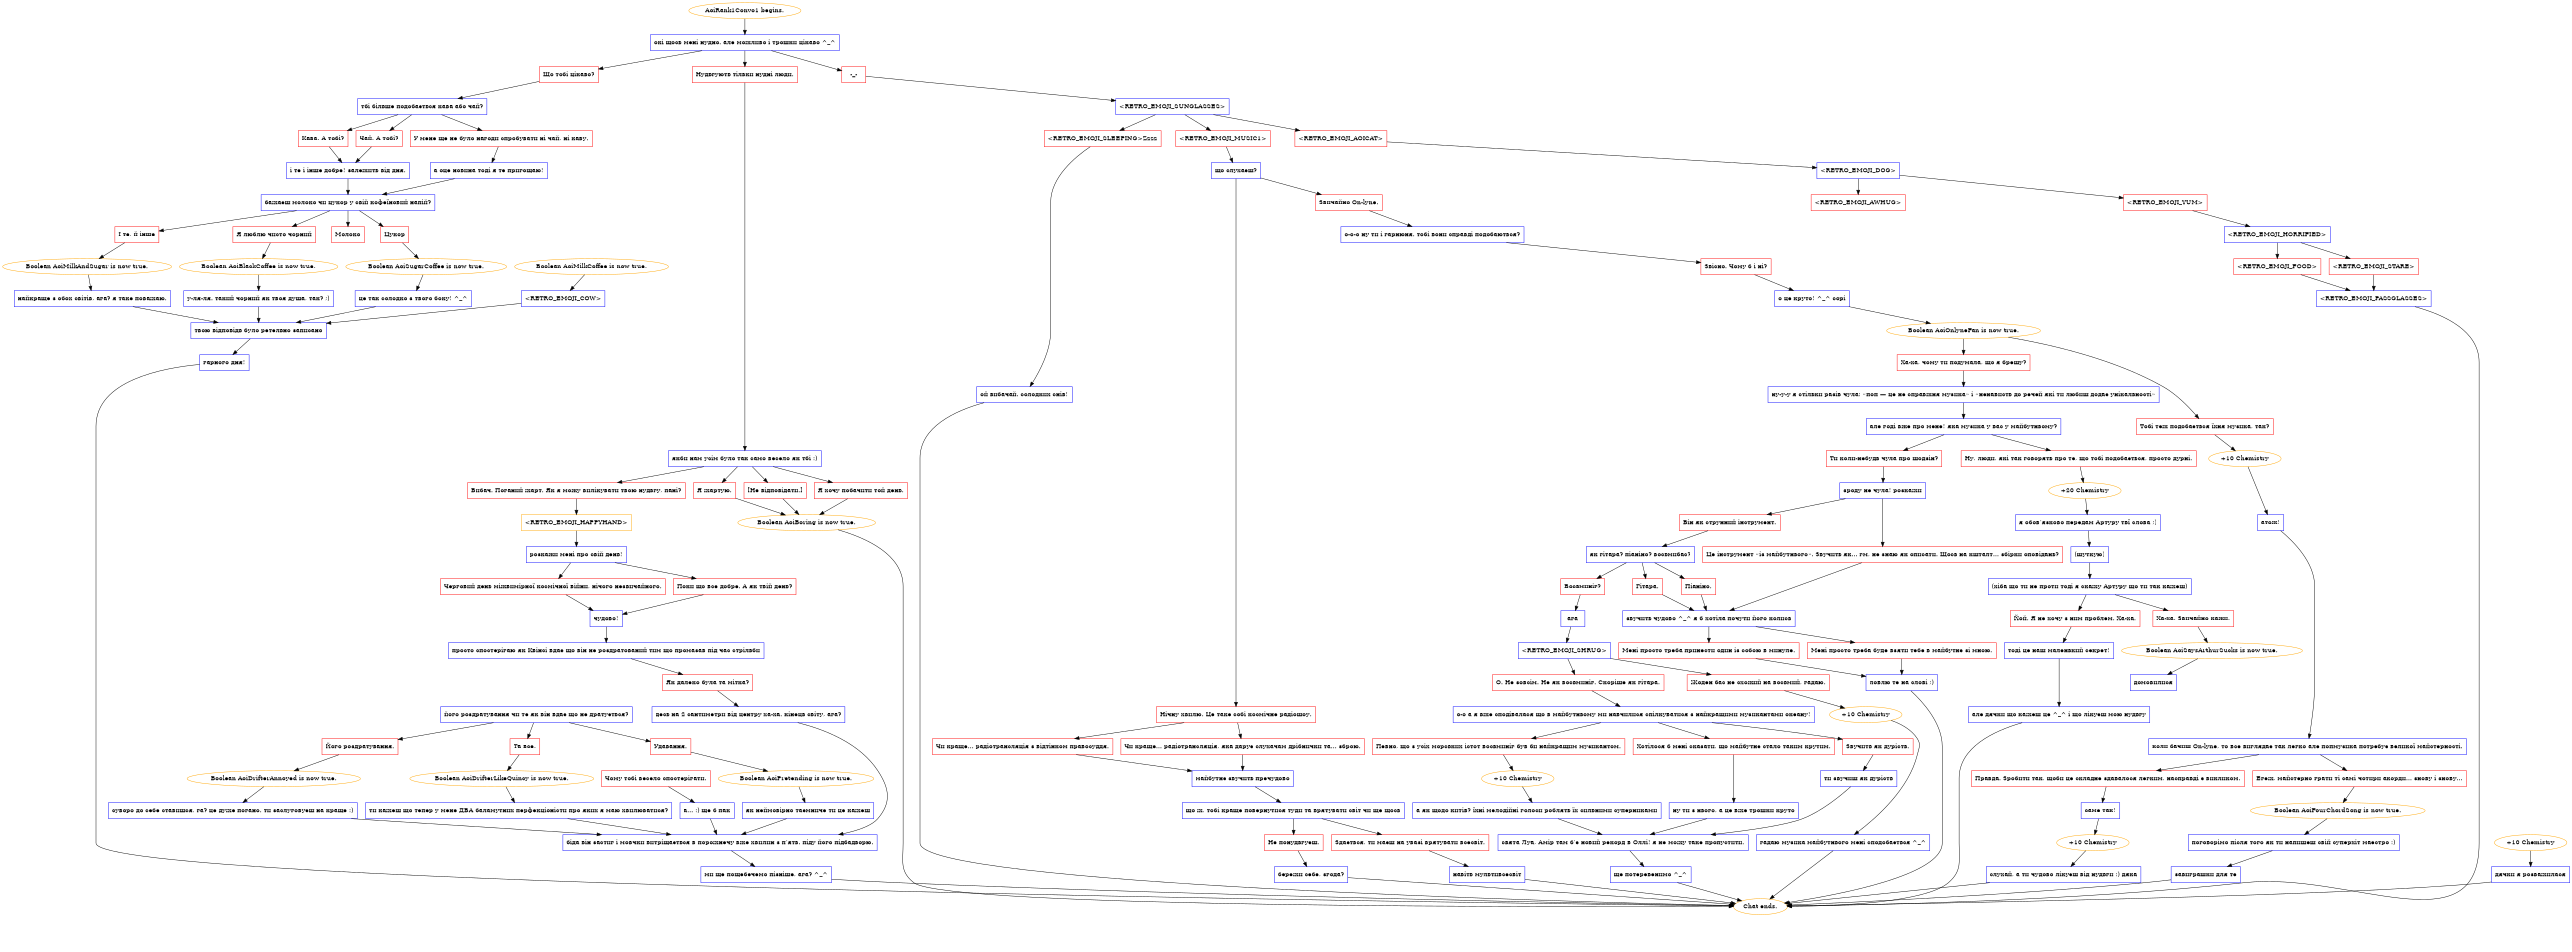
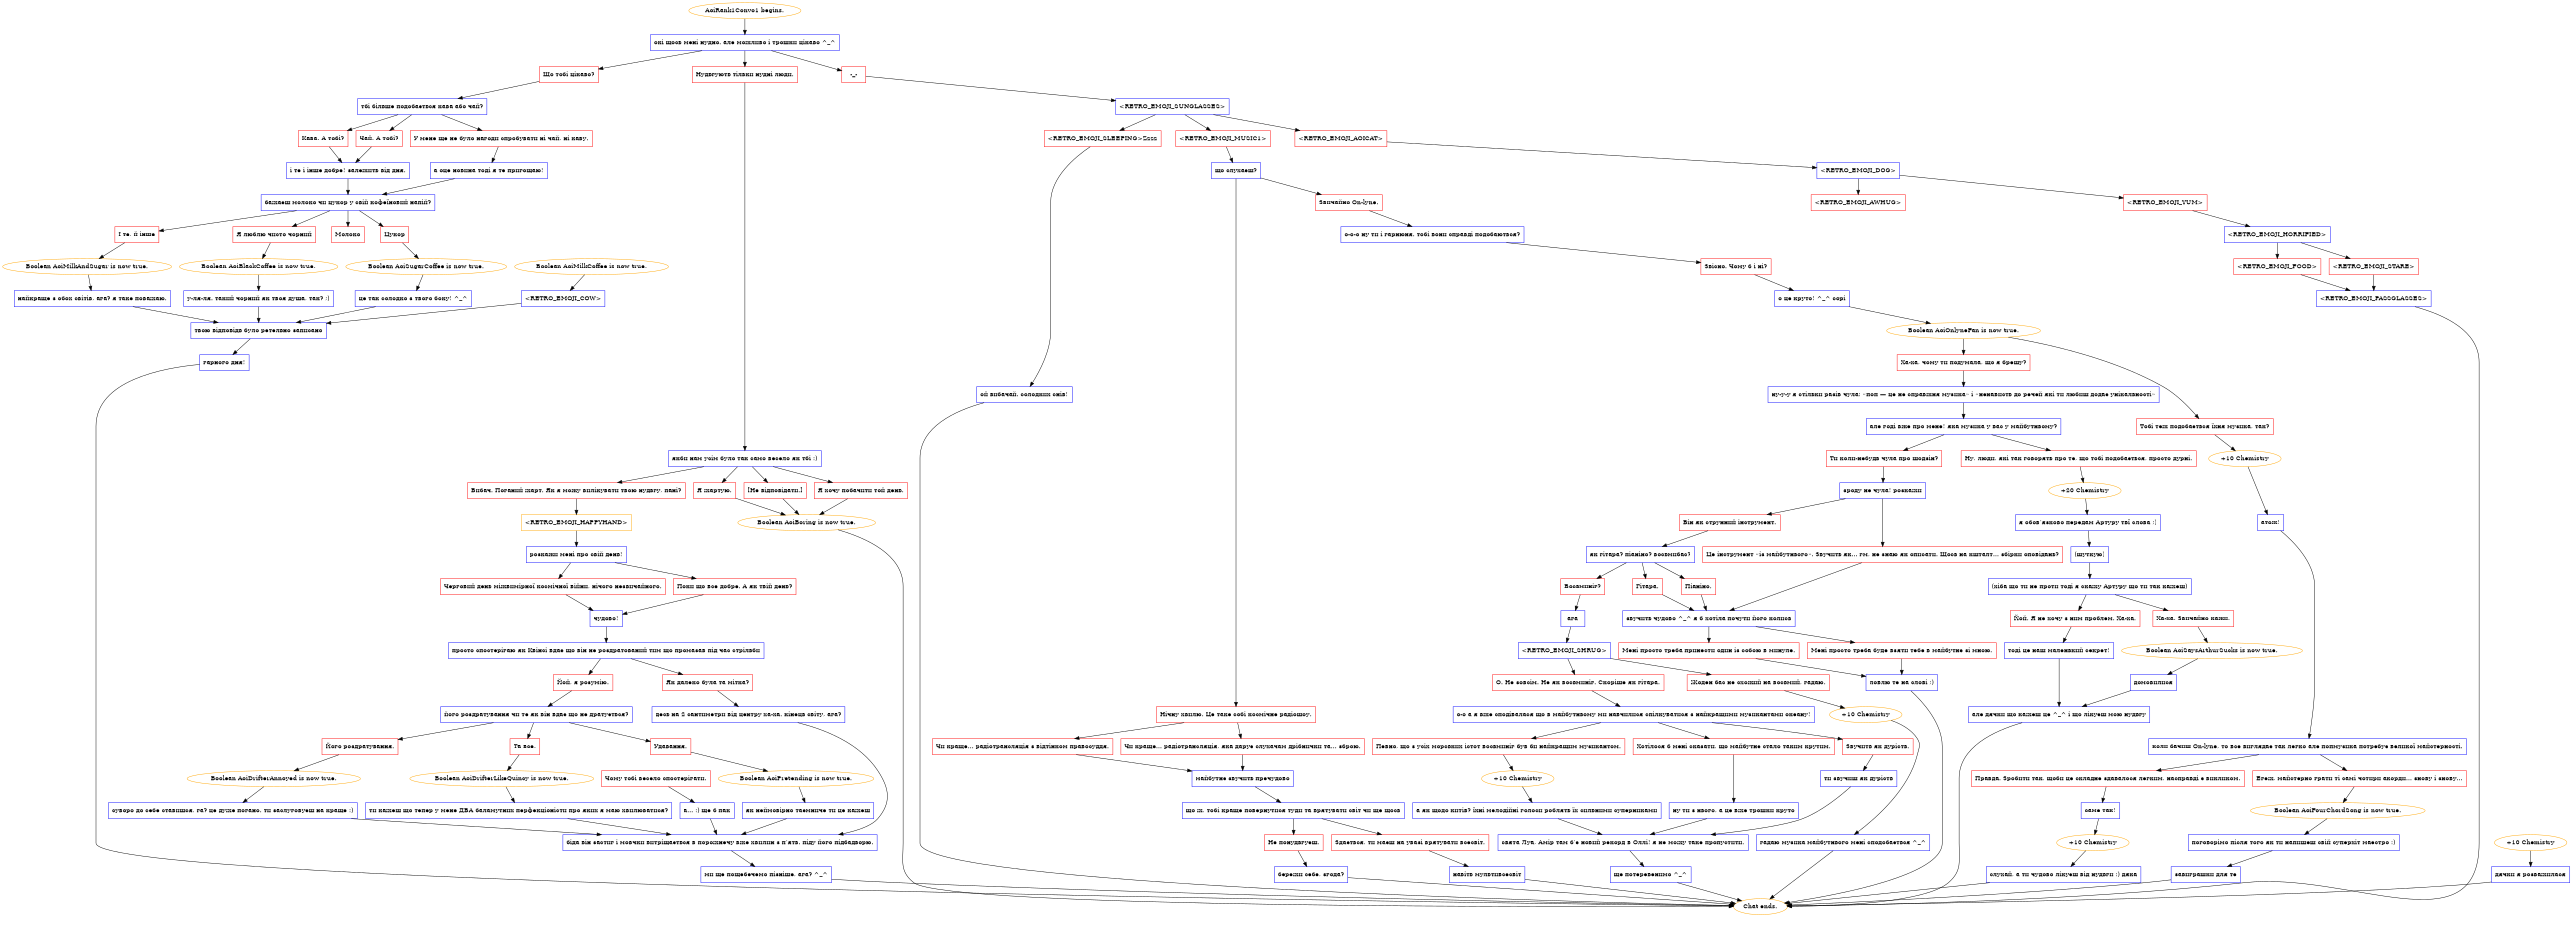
  digraph {
    node [color=blue shape=box]
    "AoiRank1Convo1 begins." [color=orange shape=""]
    n2 [label="окі щось мені нудно. але можливо і трошки цікаво ^_^"]
    n3 [color=red label="Що тобі цікаво?"]
    n4 [color=red label="Нудьгують тільки нудні люди."]
    n5 [color=red label="-_-"]
    n6 [label="тбі більше подобається кава або чай?"]
    n7 [label="якби нам усім було так само весело як тбі :)"]
    n8 [label="<RETRO_EMOJI_SUNGLASSES>"]
    n9 [color=red label="Кава. А тобі?"]
    n10 [color=red label="Чай. А тобі?"]
    n11 [color=red label="У мене ще не було нагоди спробувати ні чай, ні каву."]
    n12 [color=red label="Вибач. Поганий жарт. Як я можу вилікувати твою нудьгу, пані?"]
    n13 [color=red label="Я хочу побачити той день."]
    n14 [color=red label="Я жартую."]
    n15 [color=red label="[Не відповідати.]"]
    n16 [color=red label="<RETRO_EMOJI_AOICAT>"]
    n17 [color=red label="<RETRO_EMOJI_SLEEPING>Zzzz"]
    n18 [color=red label="<RETRO_EMOJI_MUSIC1>"]
    n19 [label="і те і інше добре! залежить від дня."]
    n20 [label="а оце новина тоді я те пригощаю!"]
    n21 [color=orange label="<RETRO_EMOJI_HAPPYHAND>"]
    n22 [color=orange label="Boolean AoiBoring is now true." shape=""]
    n23 [label="<RETRO_EMOJI_DOG>"]
    n24 [label="ой вибачай. солодких снів!"]
    n25 [label="що слухаєш?"]
    n26 [label="бажаєш молоко чи цукор у свій кофеїновий напій?"]
    n27 [label="розкажи мені про свій день!"]
    "Chat ends." [color=orange shape=""]
    n29 [color=red label="<RETRO_EMOJI_YUM>"]
    n30 [color=red label="<RETRO_EMOJI_AWHUG>"]
    n31 [color=red label="Звичайно On-lyne."]
    n32 [color=red label="Нічну хвилю. Це таке собі космічне радіошоу."]
    n33 [color=red label="І те, й інше"]
    n34 [color=red label="Я люблю чисто чорний"]
    n35 [color=red label="Цукор"]
    n36 [color=red label="Молоко"]
    n37 [color=red label="Черговий день міжвимірної космічної війни, нічого незвичайного."]
    n38 [color=red label="Поки що все добре. А як твій день?"]
    n39 [label="<RETRO_EMOJI_HORRIFIED>"]
    n40 [label="о-о-о ну ти і гарнюня. тобі вони справді подобаються?"]
    n41 [color=red label="Чи краще... радіотрансляція з відтінком правосуддя."]
    n42 [color=red label="Чи краще... радіотрансляція, яка дарує слухачам дрібнички та... зброю."]
    n43 [color=orange label="Boolean AoiMilkAndSugar is now true." shape=""]
    n44 [color=orange label="Boolean AoiBlackCoffee is now true." shape=""]
    n45 [color=orange label="Boolean AoiSugarCoffee is now true." shape=""]
    n46 [label="чудово!"]
    n47 [color=red label="<RETRO_EMOJI_FOOD>"]
    n48 [color=red label="<RETRO_EMOJI_STARE>"]
    n49 [color=red label="Звісно. Чому б і ні?"]
    n50 [label="майбутнє звучить пречудово"]
    n51 [label="найкраще з обох світів, ага? я таке поважаю."]
    n52 [label="у-ля-ля. такий чорний як твоя душа, так? ;)"]
    n53 [label="це так солодко з твого боку! ^_^"]
    n54 [color=orange label="Boolean AoiMilkCoffee is now true." shape=""]
    n55 [label="<RETRO_EMOJI_COW>"]
    n56 [label="просто спостерігаю як Квінсі вдає що він не роздратований тим що промазав під час стрільби"]
    n57 [label="<RETRO_EMOJI_PASSGLASSES>"]
    n58 [color=orange label="+10 Chemistry" shape=""]
    n59 [label="дячки я розважилася"]
    n60 [label="о це круто! ^_^ сорі"]
    n61 [label="що ж, тобі краще повернутися туди та врятувати світ чи ще щось"]
    n62 [label="твою відповідь було ретельно записано"]
    n63 [color=red label="Як далеко була та мітка?"]
+   n64 [color=red label="Йой, я розумію."]
    n65 [color=orange label="Boolean AoiOnlyneFan is now true." shape=""]
    n66 [color=red label="Здається, ти маєш на увазі врятувати всесвіт."]
    n67 [color=red label="Не понудьгуєш."]
    n68 [label="гарного дня!"]
    n69 [label="десь на 2 сантиметри від центру ха-ха. кінець світу, ага?"]
    n70 [label="його роздратування чи те як він вдає що не дратується?"]
    n71 [color=red label="Ха-ха, чому ти подумала, що я брешу?"]
    n72 [color=red label="Тобі теж подобається їхня музика, так?"]
    n73 [label="навіть мультивсесвіт"]
    n74 [label="бережи себе, згода?"]
    n75 [label="біда він застиг і мовчки витріщається в порожнечу вже хвилин з п’ять. піду його підбадьорю."]
    n76 [color=red label="Та все."]
    n77 [color=red label="Удавання."]
    n78 [color=red label="Його роздратування."]
    n79 [label="ну-у-у я стільки разів чула: «поп — це не справжня музика» і «ненависть до речей які ти любиш додає унікальності»"]
    n80 [color=orange label="+10 Chemistry" shape=""]
    n81 [label="ми ще пощебечемо пізніше, ага? ^_^"]
    n82 [color=orange label="Boolean AoiDrifterLikeQuincy is now true." shape=""]
    n83 [color=orange label="Boolean AoiPretending is now true." shape=""]
    n84 [color=red label="Чому тобі весело спостерігати."]
    n85 [label="а... :) ще б пак"]
    n86 [color=orange label="Boolean AoiDrifterAnnoyed is now true." shape=""]
    n87 [label="але годі вже про мене! яка музика у вас у майбутньому?"]
    n88 [label="атож!"]
    n89 [label="ти кажеш що тепер у мене ДВА баламутних перфекціоністи про яких я маю хвилюватися?"]
    n90 [label="як неймовірно таємниче ти це кажеш"]
    n91 [label="суворо до себе ставишся, га? це дуже погано. ти заслуговуєш на краще :)"]
    n92 [color=red label="Ну, люди, які так говорять про те, що тобі подобається, просто дурні."]
    n93 [color=red label="Ти коли-небудь чула про шодзін?"]
    n94 [label="коли бачиш On-lyne, то все виглядає так легко але попмузика потребує великої майстерності."]
    n95 [color=orange label="+20 Chemistry" shape=""]
    n96 [label="зроду не чула! розкажи"]
    n97 [color=red label="Егеж, майстерно грати ті самі чотири акорди... знову і знову..."]
    n98 [color=red label="Правда. Зробити так, щоби це складне здавалося легким, насправді є викликом."]
    n99 [label="я обов’язково передам Артуру твї слова ;)"]
    n100 [color=red label="Він як струнний інструмент."]
    n101 [color=red label="Це інструмент «із майбутнього». Звучить як... гм, не знаю як описати. Щось на кшталт... збірки оповідань?"]
    n102 [color=orange label="Boolean AoiFourChordSong is now true." shape=""]
    n103 [label="саме так!"]
    n104 [label="(шуткую)"]
    n105 [label="як гітара? піаніно? восьмибас?"]
    n106 [label="звучить чудово ^_^ я б хотіла почути його колись"]
    n107 [label="поговорімо після того як ти напишеш свій суперхіт маестро :)"]
    n108 [color=orange label="+10 Chemistry" shape=""]
    n109 [label="(хіба що ти не проти тоді я скажу Артуру що ти так кажеш)"]
    n110 [color=red label="Восьминіг?"]
    n111 [color=red label="Гітара."]
    n112 [color=red label="Піаніно."]
    n113 [color=red label="Мені просто треба буде взяти тебе в майбутнє зі мною."]
    n114 [color=red label="Мені просто треба принести один із собою в минуле."]
    n115 [label="завиграшки для те"]
    n116 [label="слухай, а ти чудово лікуєш від нудьги :) дяка"]
    n117 [color=red label="Ха-ха. Звичайно кажи."]
    n118 [color=red label="Йой. Я не хочу з ним проблем. Ха-ха."]
    n119 [label="ага"]
    n120 [label="ловлю те на слові ;)"]
    n121 [color=orange label="Boolean AoiSaysArthurSucks is now true." shape=""]
    n122 [label="тоді це наш маленький секрет!"]
    n123 [label="<RETRO_EMOJI_SHRUG>"]
    n124 [label="домовилися"]
    n125 [label="але дячки що кажеш це ^_^ і що лікуєш мою нудьгу"]
    n126 [color=red label="О. Не зовсім. Не як восьминіг. Скоріше як гітара."]
    n127 [color=red label="Жоден бас не схожий на восьмий, гадаю."]
    n128 [label="о-о а я вже сподівалася що в майбутньому ми навчилися спілкуватися з найкращими музикантами океану!"]
    n129 [color=orange label="+10 Chemistry" shape=""]
    n130 [color=red label="Певно, що з усіх морських істот восьминіг був би найкращим музикантом."]
    n131 [color=red label="Хотілося б мені сказати, що майбутнє стало таким крутим."]
    n132 [color=red label="Звучить як дурість."]
    n133 [label="гадаю музика майбутнього мені сподобається ^_^"]
    n134 [color=orange label="+10 Chemistry" shape=""]
    n135 [label="ну ти з нього, а це вже трошки круто"]
    n136 [label="ти звучиш як дурість"]
    n137 [label="а як щодо китів? їхні мелодійні голоси роблять їх сильними суперниками"]
    n138 [label="свята Луа, Амір там б’є новий рекорд в Оллі! я не можу таке пропустити."]
    n139 [label="ще потеревенимо ^_^"]
    "AoiRank1Convo1 begins." -> n2
    n2 -> n3
    n2 -> n4
    n2 -> n5
    n3 -> n6
    n4 -> n7
    n5 -> n8
    n6 -> n9
    n6 -> n10
    n6 -> n11
    n7 -> n12
    n7 -> n13
    n7 -> n14
    n7 -> n15
    n8 -> n16
    n8 -> n17
    n8 -> n18
    n9 -> n19
    n10 -> n19
    n11 -> n20
    n12 -> n21
    n13 -> n22
    n14 -> n22
    n15 -> n22
    n16 -> n23
    n17 -> n24
    n18 -> n25
    n19 -> n26
    n20 -> n26
    n21 -> n27
    n22 -> "Chat ends."
    n23 -> n29
    n23 -> n30
    n24 -> "Chat ends."
    n25 -> n31
    n25 -> n32
    n26 -> n33
    n26 -> n34
    n26 -> n35
    n26 -> n36
    n27 -> n37
    n27 -> n38
    n29 -> n39
    n31 -> n40
    n32 -> n41
    n32 -> n42
    n33 -> n43
    n34 -> n44
    n35 -> n45
    n37 -> n46
    n38 -> n46
    n39 -> n47
    n39 -> n48
    n40 -> n49
    n41 -> n50
    n42 -> n50
    n43 -> n51
    n44 -> n52
    n45 -> n53
    n46 -> n56
    n47 -> n57
    n48 -> n57
    n49 -> n60
    n50 -> n61
    n51 -> n62
    n52 -> n62
    n53 -> n62
    n54 -> n55
    n55 -> n62
    n56 -> n63
+   n56 -> n64
    n57 -> "Chat ends."
    n58 -> n59
    n59 -> "Chat ends."
    n60 -> n65
    n61 -> n66
    n61 -> n67
    n62 -> n68
    n63 -> n69
+   n64 -> n70
    n65 -> n71
    n65 -> n72
    n66 -> n73
    n67 -> n74
    n68 -> "Chat ends."
    n69 -> n75
    n70 -> n76
    n70 -> n77
    n70 -> n78
    n71 -> n79
    n72 -> n80
    n73 -> "Chat ends."
    n74 -> "Chat ends."
    n75 -> n81
    n76 -> n82
    n77 -> n83
    n78 -> n86
    n79 -> n87
    n80 -> n88
    n81 -> "Chat ends."
    n82 -> n89
    n83 -> n90
    n84 -> n85
    n85 -> n75
    n86 -> n91
    n87 -> n92
    n87 -> n93
    n88 -> n94
    n89 -> n75
    n90 -> n75
    n91 -> n75
    n92 -> n95
    n93 -> n96
    n94 -> n97
    n94 -> n98
    n95 -> n99
    n96 -> n100
    n96 -> n101
    n97 -> n102
    n98 -> n103
    n99 -> n104
    n100 -> n105
    n101 -> n106
    n102 -> n107
    n103 -> n108
    n104 -> n109
    n105 -> n110
    n105 -> n111
    n105 -> n112
    n106 -> n113
    n106 -> n114
    n107 -> n115
    n108 -> n116
    n109 -> n117
    n109 -> n118
    n110 -> n119
    n111 -> n106
    n112 -> n106
    n113 -> n120
    n114 -> n120
    n115 -> "Chat ends."
    n116 -> "Chat ends."
    n117 -> n121
    n118 -> n122
    n119 -> n123
    n120 -> "Chat ends."
    n121 -> n124
    n122 -> n125
    n123 -> n126
    n123 -> n127
+   n124 -> n125
    n125 -> "Chat ends."
    n126 -> n128
    n127 -> n129
    n128 -> n130
    n128 -> n131
    n128 -> n132
    n129 -> n133
    n130 -> n134
    n131 -> n135
    n132 -> n136
    n133 -> "Chat ends."
    n134 -> n137
    n135 -> n138
    n136 -> n138
    n137 -> n138
    n138 -> n139
    n139 -> "Chat ends."
  }
